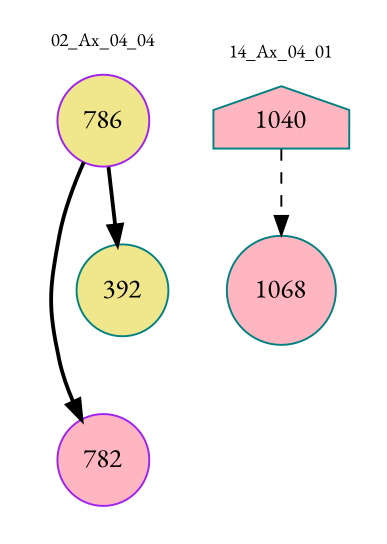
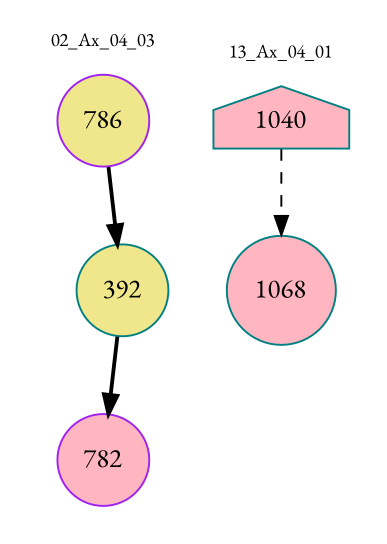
  digraph {
    fontname="EB Garamond"
    node [color=teal fillcolor=lightpink fontname="EB Garamond" shape=circle style=filled]
    edge [color=black fontname="EB Garamond" style=bold]
    n1 [color=purple fillcolor=khaki label=786]
    n2 [color=purple label=782]
    n3 [fillcolor=khaki label=392]
    n4 [label=1040 shape=house]
    n5 [label=1068]
    subgraph cluster_1 {
      color=white
      fontsize=10
-     label="02_Ax_04_04"
+     label="02_Ax_04_03"
      n1
      n2
      n3
    }
    subgraph cluster_2 {
      color=white
      fontsize=10
-     label="14_Ax_04_01"
+     label="13_Ax_04_01"
      n4
      n5
    }
-   n1 -> n2
+   n3 -> n2
    n1 -> n3
    n4 -> n5 [style=dashed]
  }
